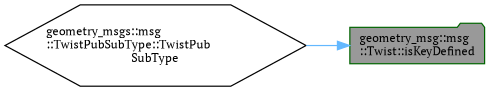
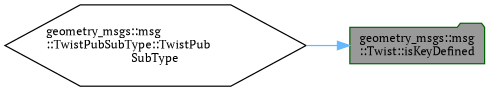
  digraph {
    rankdir=RL
    fontname="PT Serif"
    node [fontname="PT Serif" fontsize=10 style=filled]
-   n1 [color=darkgreen fillcolor=grey60 fontcolor=black height=0.2 label="geometry_msg::msg\l::Twist::isKeyDefined" shape=folder width=0.4]
+   n1 [color=darkgreen fillcolor=grey60 fontcolor=black height=0.2 label="geometry_msgs::msg\l::Twist::isKeyDefined" shape=folder width=0.4]
    n2 [color=black fillcolor=white height=0.2 label="geometry_msgs::msg\l::TwistPubSubType::TwistPub\lSubType" shape=hexagon width=0.4]
    n1 -> n2 [color=steelblue1 dir=back fontname="PT Serif" fontsize=10 labelfontname=Helvetica labelfontsize=10 style=solid]
  }
